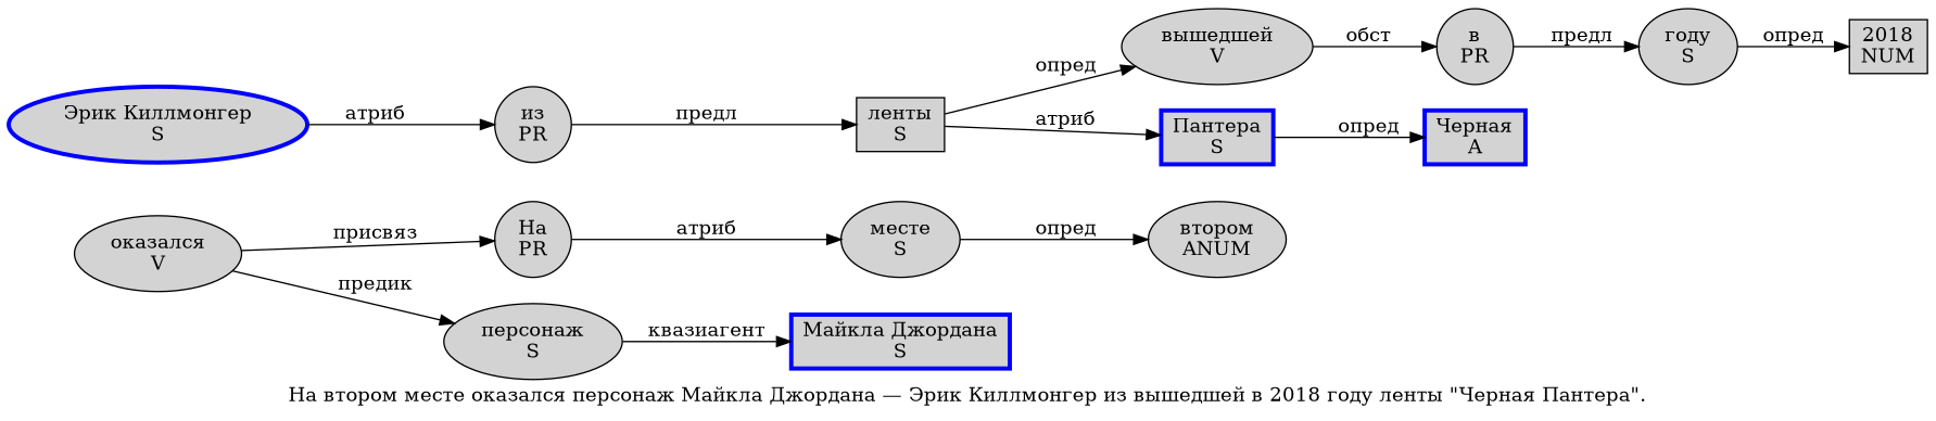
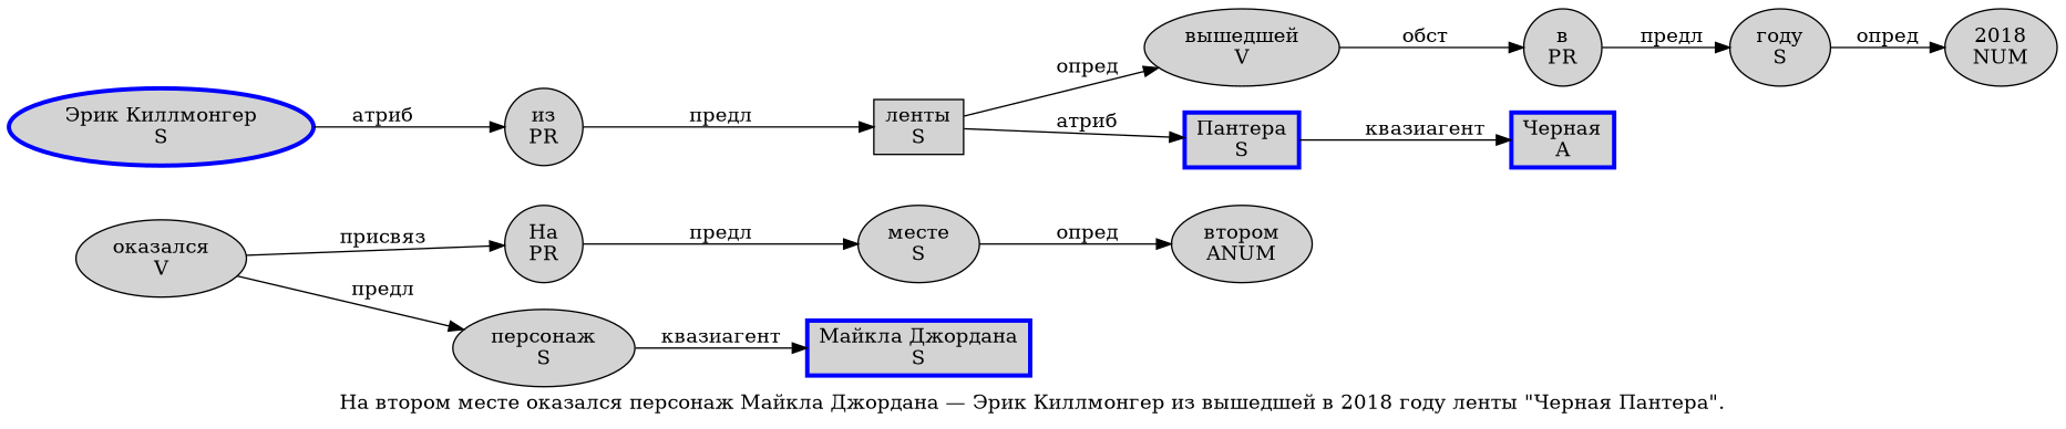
  digraph {
    label="На втором месте оказался персонаж Майкла Джордана — Эрик Киллмонгер из вышедшей в 2018 году ленты \"Черная Пантера\"."
    rankdir=LR
    node [fillcolor=lightgray penwidth=1 shape=ellipse style=filled]
    n1 [label="На\nPR"]
    n2 [label="месте\nS"]
    n3 [label="втором\nANUM"]
    n4 [label="оказался\nV"]
    n5 [label="персонаж\nS"]
    n6 [color=blue label="Майкла Джордана\nS" penwidth=3 shape=box]
    n7 [color=blue label="Эрик Киллмонгер\nS" penwidth=3]
    n8 [label="из\nPR"]
    n9 [label="ленты\nS" shape=box]
    n10 [label="вышедшей\nV"]
    n11 [color=blue label="Пантера\nS" penwidth=3 shape=box]
    n12 [label="в\nPR"]
    n13 [label="году\nS"]
-   n14 [label="2018\nNUM" shape=box]
+   n14 [label="2018\nNUM"]
    n15 [color=blue label="Черная\nA" penwidth=3 shape=box]
-   n1 -> n2 [label="атриб"]
+   n1 -> n2 [label="предл"]
    n2 -> n3 [label="опред"]
    n4 -> n1 [label="присвяз"]
-   n4 -> n5 [label="предик"]
+   n4 -> n5 [label="предл"]
    n5 -> n6 [label="квазиагент"]
    n7 -> n8 [label="атриб"]
    n8 -> n9 [label="предл"]
    n9 -> n10 [label="опред"]
    n9 -> n11 [label="атриб"]
    n10 -> n12 [label="обст"]
-   n11 -> n15 [label="опред"]
+   n11 -> n15 [label="квазиагент"]
    n12 -> n13 [label="предл"]
    n13 -> n14 [label="опред"]
  }
